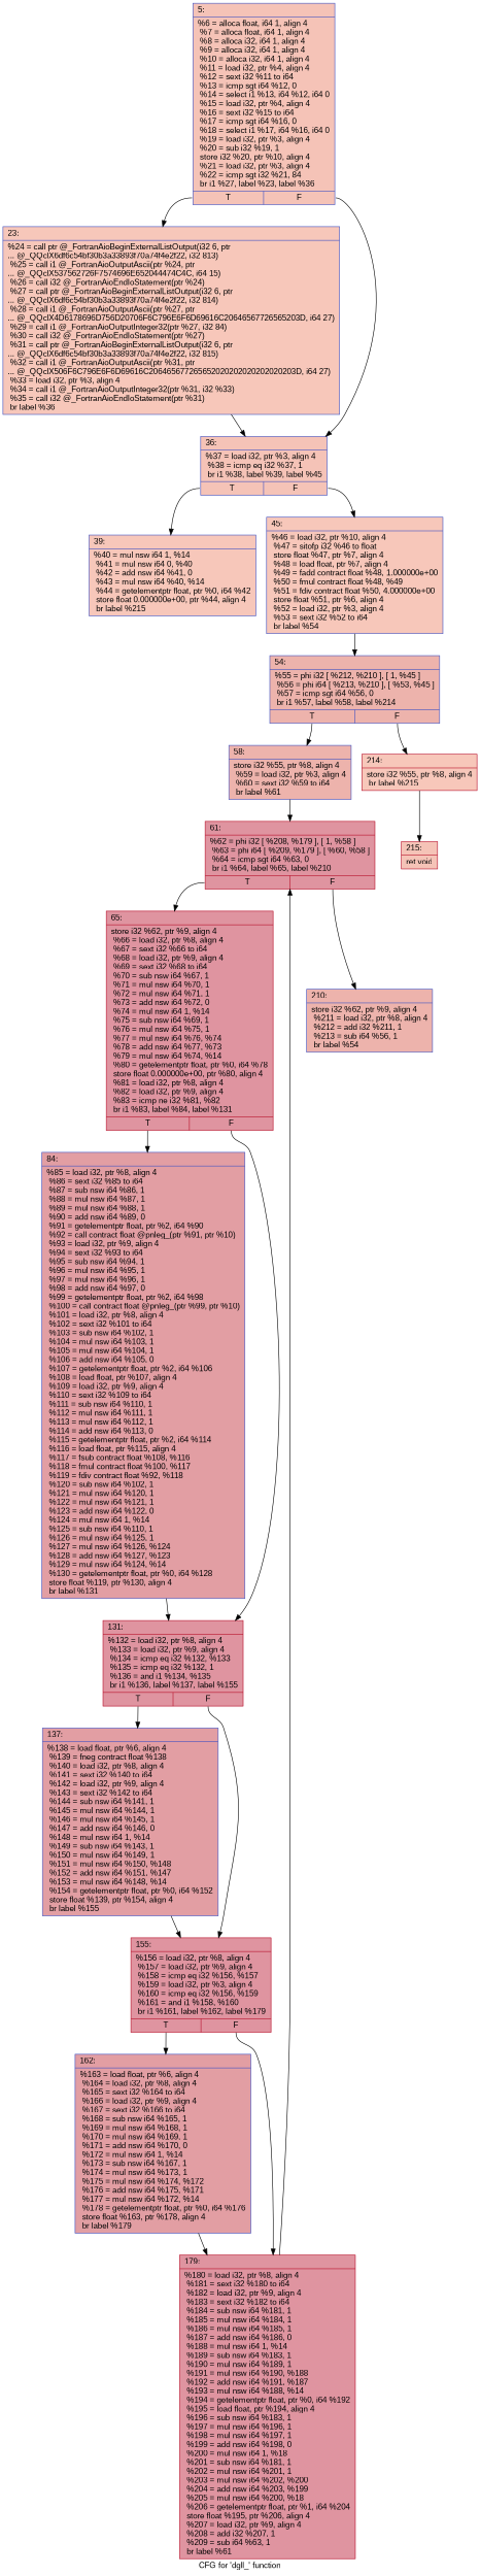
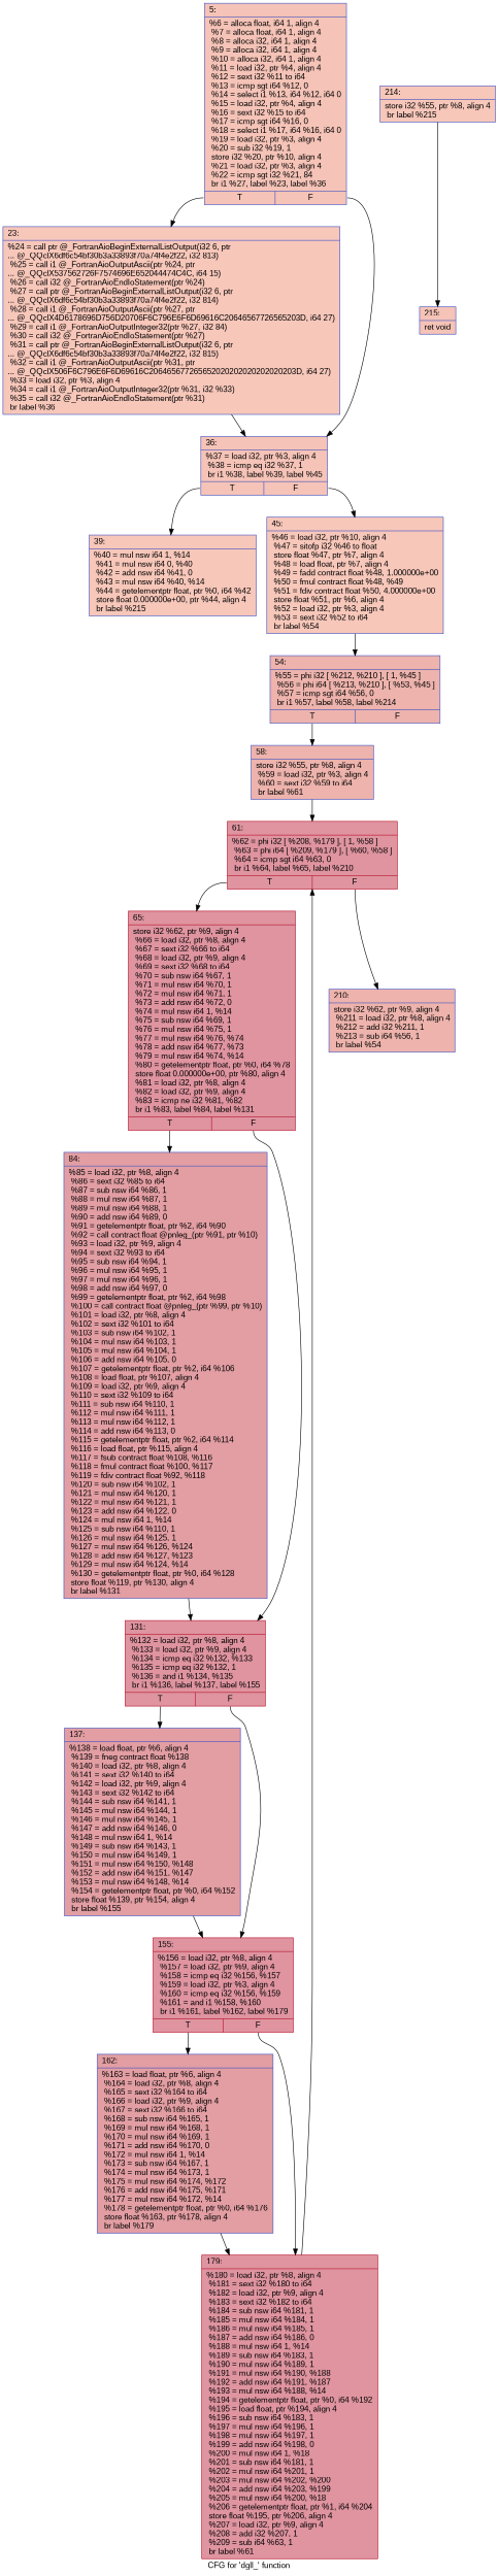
  digraph {
    fontname="Liberation Sans"
    label="CFG for 'dgll_' function"
    node [color="#3d50c3ff" fillcolor="#b70d2870" fontname="Liberation Sans" shape=record style=filled]
    edge [fontname="Liberation Sans"]
    n1 [fillcolor="#e8765c70" label="{5:\l|  %6 = alloca float, i64 1, align 4\l  %7 = alloca float, i64 1, align 4\l  %8 = alloca i32, i64 1, align 4\l  %9 = alloca i32, i64 1, align 4\l  %10 = alloca i32, i64 1, align 4\l  %11 = load i32, ptr %4, align 4\l  %12 = sext i32 %11 to i64\l  %13 = icmp sgt i64 %12, 0\l  %14 = select i1 %13, i64 %12, i64 0\l  %15 = load i32, ptr %4, align 4\l  %16 = sext i32 %15 to i64\l  %17 = icmp sgt i64 %16, 0\l  %18 = select i1 %17, i64 %16, i64 0\l  %19 = load i32, ptr %3, align 4\l  %20 = sub i32 %19, 1\l  store i32 %20, ptr %10, align 4\l  %21 = load i32, ptr %3, align 4\l  %22 = icmp sgt i32 %21, 84\l  br i1 %27, label %23, label %36\l|{<s0>T|<s1>F}}"]
    n2 [fillcolor="#ec7f6370" label="{23:\l|  %24 = call ptr @_FortranAioBeginExternalListOutput(i32 6, ptr\l... @_QQclX6df6c54bf30b3a33893f70a74f4e2f22, i32 813)\l  %25 = call i1 @_FortranAioOutputAscii(ptr %24, ptr\l... @_QQclX537562726F7574696E652044474C4C, i64 15)\l  %26 = call i32 @_FortranAioEndIoStatement(ptr %24)\l  %27 = call ptr @_FortranAioBeginExternalListOutput(i32 6, ptr\l... @_QQclX6df6c54bf30b3a33893f70a74f4e2f22, i32 814)\l  %28 = call i1 @_FortranAioOutputAscii(ptr %27, ptr\l... @_QQclX4D6178696D756D20706F6C796E6F6D69616C20646567726565203D, i64 27)\l  %29 = call i1 @_FortranAioOutputInteger32(ptr %27, i32 84)\l  %30 = call i32 @_FortranAioEndIoStatement(ptr %27)\l  %31 = call ptr @_FortranAioBeginExternalListOutput(i32 6, ptr\l... @_QQclX6df6c54bf30b3a33893f70a74f4e2f22, i32 815)\l  %32 = call i1 @_FortranAioOutputAscii(ptr %31, ptr\l... @_QQclX506F6C796E6F6D69616C206465677265652020202020202020203D, i64 27)\l  %33 = load i32, ptr %3, align 4\l  %34 = call i1 @_FortranAioOutputInteger32(ptr %31, i32 %33)\l  %35 = call i32 @_FortranAioEndIoStatement(ptr %31)\l  br label %36\l}"]
    n3 [fillcolor="#e8765c70" label="{36:\l|  %37 = load i32, ptr %3, align 4\l  %38 = icmp eq i32 %37, 1\l  br i1 %38, label %39, label %45\l|{<s0>T|<s1>F}}"]
    n4 [fillcolor="#ec7f6370" label="{39:\l|  %40 = mul nsw i64 1, %14\l  %41 = mul nsw i64 0, %40\l  %42 = add nsw i64 %41, 0\l  %43 = mul nsw i64 %40, %14\l  %44 = getelementptr float, ptr %0, i64 %42\l  store float 0.000000e+00, ptr %44, align 4\l  br label %215\l}"]
    n5 [fillcolor="#ec7f6370" label="{45:\l|  %46 = load i32, ptr %10, align 4\l  %47 = sitofp i32 %46 to float\l  store float %47, ptr %7, align 4\l  %48 = load float, ptr %7, align 4\l  %49 = fadd contract float %48, 1.000000e+00\l  %50 = fmul contract float %48, %49\l  %51 = fdiv contract float %50, 4.000000e+00\l  store float %51, ptr %6, align 4\l  %52 = load i32, ptr %3, align 4\l  %53 = sext i32 %52 to i64\l  br label %54\l}"]
    n6 [fillcolor="#d6524470" label="{54:\l|  %55 = phi i32 [ %212, %210 ], [ 1, %45 ]\l  %56 = phi i64 [ %213, %210 ], [ %53, %45 ]\l  %57 = icmp sgt i64 %56, 0\l  br i1 %57, label %58, label %214\l|{<s0>T|<s1>F}}"]
-   n7 [color="#b70d28ff" fillcolor="#e8765c70" label="{215:\l|  ret void\l}"]
+   n7 [fillcolor="#e8765c70" label="{215:\l|  ret void\l}"]
    n8 [fillcolor="#d6524470" label="{58:\l|  store i32 %55, ptr %8, align 4\l  %59 = load i32, ptr %3, align 4\l  %60 = sext i32 %59 to i64\l  br label %61\l}"]
-   n9 [color="#b70d28ff" fillcolor="#ec7f6370" label="{214:\l|  store i32 %55, ptr %8, align 4\l  br label %215\l}"]
+   n9 [fillcolor="#ec7f6370" label="{214:\l|  store i32 %55, ptr %8, align 4\l  br label %215\l}"]
    n10 [color="#b70d28ff" label="{61:\l|  %62 = phi i32 [ %208, %179 ], [ 1, %58 ]\l  %63 = phi i64 [ %209, %179 ], [ %60, %58 ]\l  %64 = icmp sgt i64 %63, 0\l  br i1 %64, label %65, label %210\l|{<s0>T|<s1>F}}"]
    n11 [color="#b70d28ff" label="{65:\l|  store i32 %62, ptr %9, align 4\l  %66 = load i32, ptr %8, align 4\l  %67 = sext i32 %66 to i64\l  %68 = load i32, ptr %9, align 4\l  %69 = sext i32 %68 to i64\l  %70 = sub nsw i64 %67, 1\l  %71 = mul nsw i64 %70, 1\l  %72 = mul nsw i64 %71, 1\l  %73 = add nsw i64 %72, 0\l  %74 = mul nsw i64 1, %14\l  %75 = sub nsw i64 %69, 1\l  %76 = mul nsw i64 %75, 1\l  %77 = mul nsw i64 %76, %74\l  %78 = add nsw i64 %77, %73\l  %79 = mul nsw i64 %74, %14\l  %80 = getelementptr float, ptr %0, i64 %78\l  store float 0.000000e+00, ptr %80, align 4\l  %81 = load i32, ptr %8, align 4\l  %82 = load i32, ptr %9, align 4\l  %83 = icmp ne i32 %81, %82\l  br i1 %83, label %84, label %131\l|{<s0>T|<s1>F}}"]
    n12 [fillcolor="#d6524470" label="{210:\l|  store i32 %62, ptr %9, align 4\l  %211 = load i32, ptr %8, align 4\l  %212 = add i32 %211, 1\l  %213 = sub i64 %56, 1\l  br label %54\l}"]
    n13 [fillcolor="#be242e70" label="{84:\l|  %85 = load i32, ptr %8, align 4\l  %86 = sext i32 %85 to i64\l  %87 = sub nsw i64 %86, 1\l  %88 = mul nsw i64 %87, 1\l  %89 = mul nsw i64 %88, 1\l  %90 = add nsw i64 %89, 0\l  %91 = getelementptr float, ptr %2, i64 %90\l  %92 = call contract float @pnleg_(ptr %91, ptr %10)\l  %93 = load i32, ptr %9, align 4\l  %94 = sext i32 %93 to i64\l  %95 = sub nsw i64 %94, 1\l  %96 = mul nsw i64 %95, 1\l  %97 = mul nsw i64 %96, 1\l  %98 = add nsw i64 %97, 0\l  %99 = getelementptr float, ptr %2, i64 %98\l  %100 = call contract float @pnleg_(ptr %99, ptr %10)\l  %101 = load i32, ptr %8, align 4\l  %102 = sext i32 %101 to i64\l  %103 = sub nsw i64 %102, 1\l  %104 = mul nsw i64 %103, 1\l  %105 = mul nsw i64 %104, 1\l  %106 = add nsw i64 %105, 0\l  %107 = getelementptr float, ptr %2, i64 %106\l  %108 = load float, ptr %107, align 4\l  %109 = load i32, ptr %9, align 4\l  %110 = sext i32 %109 to i64\l  %111 = sub nsw i64 %110, 1\l  %112 = mul nsw i64 %111, 1\l  %113 = mul nsw i64 %112, 1\l  %114 = add nsw i64 %113, 0\l  %115 = getelementptr float, ptr %2, i64 %114\l  %116 = load float, ptr %115, align 4\l  %117 = fsub contract float %108, %116\l  %118 = fmul contract float %100, %117\l  %119 = fdiv contract float %92, %118\l  %120 = sub nsw i64 %102, 1\l  %121 = mul nsw i64 %120, 1\l  %122 = mul nsw i64 %121, 1\l  %123 = add nsw i64 %122, 0\l  %124 = mul nsw i64 1, %14\l  %125 = sub nsw i64 %110, 1\l  %126 = mul nsw i64 %125, 1\l  %127 = mul nsw i64 %126, %124\l  %128 = add nsw i64 %127, %123\l  %129 = mul nsw i64 %124, %14\l  %130 = getelementptr float, ptr %0, i64 %128\l  store float %119, ptr %130, align 4\l  br label %131\l}"]
    n14 [color="#b70d28ff" label="{131:\l|  %132 = load i32, ptr %8, align 4\l  %133 = load i32, ptr %9, align 4\l  %134 = icmp eq i32 %132, %133\l  %135 = icmp eq i32 %132, 1\l  %136 = and i1 %134, %135\l  br i1 %136, label %137, label %155\l|{<s0>T|<s1>F}}"]
    n15 [fillcolor="#be242e70" label="{137:\l|  %138 = load float, ptr %6, align 4\l  %139 = fneg contract float %138\l  %140 = load i32, ptr %8, align 4\l  %141 = sext i32 %140 to i64\l  %142 = load i32, ptr %9, align 4\l  %143 = sext i32 %142 to i64\l  %144 = sub nsw i64 %141, 1\l  %145 = mul nsw i64 %144, 1\l  %146 = mul nsw i64 %145, 1\l  %147 = add nsw i64 %146, 0\l  %148 = mul nsw i64 1, %14\l  %149 = sub nsw i64 %143, 1\l  %150 = mul nsw i64 %149, 1\l  %151 = mul nsw i64 %150, %148\l  %152 = add nsw i64 %151, %147\l  %153 = mul nsw i64 %148, %14\l  %154 = getelementptr float, ptr %0, i64 %152\l  store float %139, ptr %154, align 4\l  br label %155\l}"]
    n16 [color="#b70d28ff" label="{155:\l|  %156 = load i32, ptr %8, align 4\l  %157 = load i32, ptr %9, align 4\l  %158 = icmp eq i32 %156, %157\l  %159 = load i32, ptr %3, align 4\l  %160 = icmp eq i32 %156, %159\l  %161 = and i1 %158, %160\l  br i1 %161, label %162, label %179\l|{<s0>T|<s1>F}}"]
    n17 [fillcolor="#be242e70" label="{162:\l|  %163 = load float, ptr %6, align 4\l  %164 = load i32, ptr %8, align 4\l  %165 = sext i32 %164 to i64\l  %166 = load i32, ptr %9, align 4\l  %167 = sext i32 %166 to i64\l  %168 = sub nsw i64 %165, 1\l  %169 = mul nsw i64 %168, 1\l  %170 = mul nsw i64 %169, 1\l  %171 = add nsw i64 %170, 0\l  %172 = mul nsw i64 1, %14\l  %173 = sub nsw i64 %167, 1\l  %174 = mul nsw i64 %173, 1\l  %175 = mul nsw i64 %174, %172\l  %176 = add nsw i64 %175, %171\l  %177 = mul nsw i64 %172, %14\l  %178 = getelementptr float, ptr %0, i64 %176\l  store float %163, ptr %178, align 4\l  br label %179\l}"]
    n18 [color="#b70d28ff" label="{179:\l|  %180 = load i32, ptr %8, align 4\l  %181 = sext i32 %180 to i64\l  %182 = load i32, ptr %9, align 4\l  %183 = sext i32 %182 to i64\l  %184 = sub nsw i64 %181, 1\l  %185 = mul nsw i64 %184, 1\l  %186 = mul nsw i64 %185, 1\l  %187 = add nsw i64 %186, 0\l  %188 = mul nsw i64 1, %14\l  %189 = sub nsw i64 %183, 1\l  %190 = mul nsw i64 %189, 1\l  %191 = mul nsw i64 %190, %188\l  %192 = add nsw i64 %191, %187\l  %193 = mul nsw i64 %188, %14\l  %194 = getelementptr float, ptr %0, i64 %192\l  %195 = load float, ptr %194, align 4\l  %196 = sub nsw i64 %183, 1\l  %197 = mul nsw i64 %196, 1\l  %198 = mul nsw i64 %197, 1\l  %199 = add nsw i64 %198, 0\l  %200 = mul nsw i64 1, %18\l  %201 = sub nsw i64 %181, 1\l  %202 = mul nsw i64 %201, 1\l  %203 = mul nsw i64 %202, %200\l  %204 = add nsw i64 %203, %199\l  %205 = mul nsw i64 %200, %18\l  %206 = getelementptr float, ptr %1, i64 %204\l  store float %195, ptr %206, align 4\l  %207 = load i32, ptr %9, align 4\l  %208 = add i32 %207, 1\l  %209 = sub i64 %63, 1\l  br label %61\l}"]
    n1 -> n2 [tailport=s0]
    n1 -> n3 [tailport=s1]
    n2 -> n3
    n3 -> n4 [tailport=s0]
    n3 -> n5 [tailport=s1]
    n5 -> n6
    n6 -> n8 [tailport=s0]
-   n6 -> n9 [tailport=s1]
    n8 -> n10
    n9 -> n7
    n10 -> n11 [tailport=s0]
    n10 -> n12 [tailport=s1]
    n11 -> n13 [tailport=s0]
    n11 -> n14 [tailport=s1]
    n13 -> n14
    n14 -> n15 [tailport=s0]
    n14 -> n16 [tailport=s1]
    n15 -> n16
    n16 -> n17 [tailport=s0]
    n16 -> n18 [tailport=s1]
    n17 -> n18
    n18 -> n10
  }
